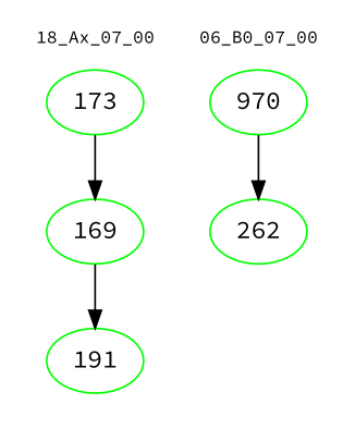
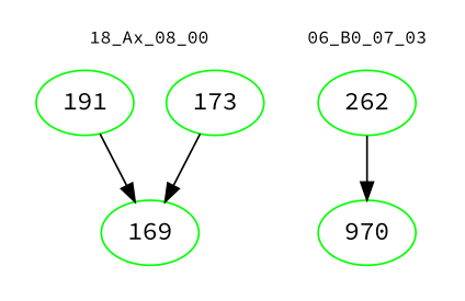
  digraph {
    fontname="Source Code Pro"
    node [color=green fontname="Source Code Pro"]
    edge [color=black fontname="Source Code Pro"]
    n1 [label=173]
    n2 [label=169]
    n3 [label=191]
    n4 [label=970]
    n5 [label=262]
    subgraph cluster_1 {
      color=white
      fontsize=10
-     label="18_Ax_07_00"
+     label="18_Ax_08_00"
      n1
      n2
      n3
    }
    subgraph cluster_2 {
      color=white
      fontsize=10
-     label="06_B0_07_00"
+     label="06_B0_07_03"
      n4
      n5
    }
    n1 -> n2
-   n2 -> n3
-   n4 -> n5
+   n3 -> n2
+   n5 -> n4
  }
